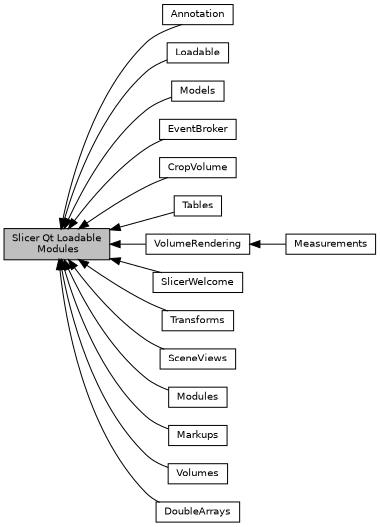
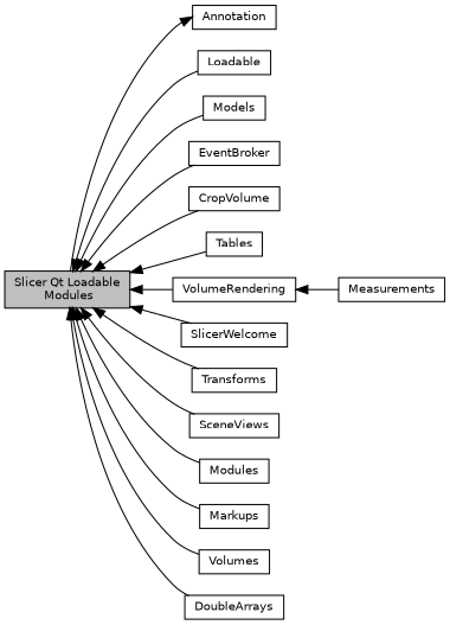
  digraph {
    rankdir=LR
    node [color=black fontname=Helvetica fontsize=10 shape=record]
    edge [dir=back fontname=Helvetica fontsize=10 labelfontname=Helvetica labelfontsize=10 shape=plaintext style=solid]
    n1 [height=0.2 label=Loadable width=0.4]
    n2 [height=0.2 label=Models width=0.4]
    n3 [height=0.2 label=Annotation width=0.4]
    n4 [height=0.2 label=EventBroker width=0.4]
    n5 [fillcolor=grey75 fontcolor=black height=0.2 label="Slicer Qt Loadable\l Modules" style=filled width=0.4]
    n6 [height=0.2 label=CropVolume width=0.4]
    n7 [height=0.2 label=Tables width=0.4]
    n8 [height=0.2 label=VolumeRendering width=0.4]
    n9 [height=0.2 label=SlicerWelcome width=0.4]
    n10 [height=0.2 label=Transforms width=0.4]
    n11 [height=0.2 label=SceneViews width=0.4]
    n12 [height=0.2 label=Modules width=0.4]
    n13 [height=0.2 label=Markups width=0.4]
    n14 [height=0.2 label=Volumes width=0.4]
    n15 [height=0.2 label=DoubleArrays width=0.4]
    n16 [height=0.2 label=Measurements width=0.4]
    n5 -> n1
    n5 -> n2
-   n5 -> n3
+   n3 -> n5
    n5 -> n4
    n5 -> n6
    n5 -> n7
    n5 -> n8
    n5 -> n9
    n5 -> n10
    n5 -> n11
    n5 -> n12
    n5 -> n13
    n5 -> n14
    n5 -> n15
    n8 -> n16
  }
